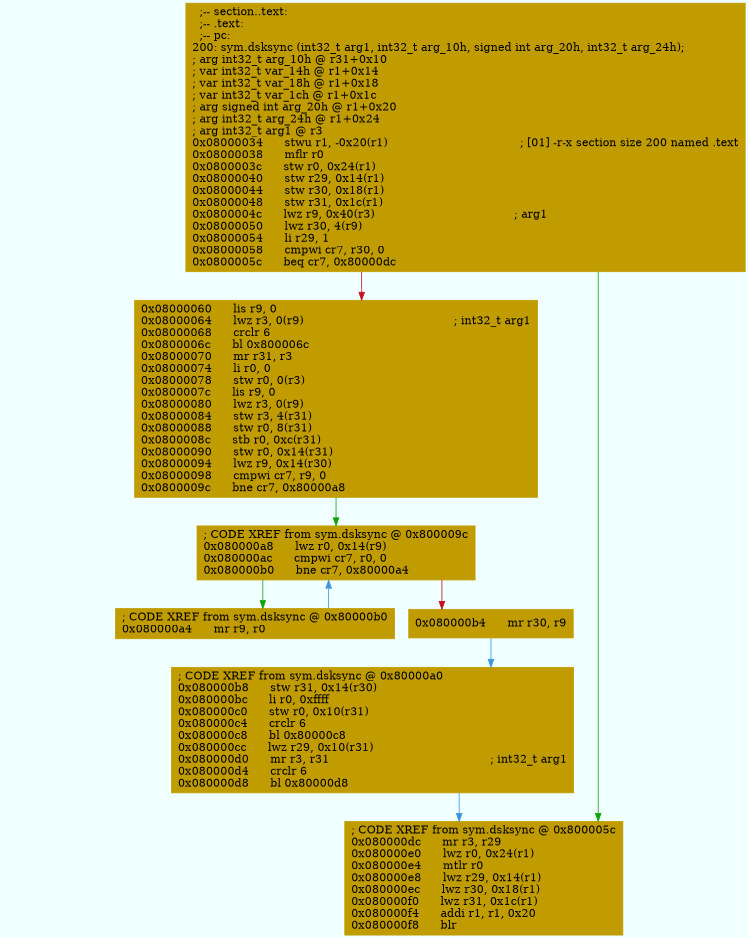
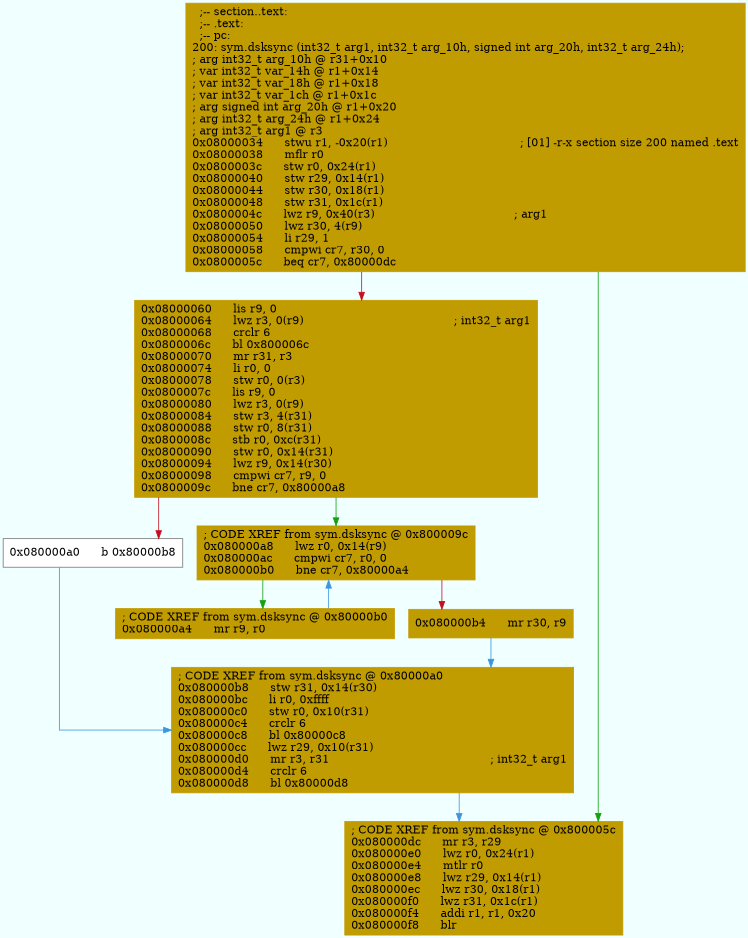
  digraph {
    bgcolor=azure
    fontname="DejaVu Serif"
    fontsize=8
    splines=ortho
    node [color="#c19c00" fillcolor="#c19c00" fontname="DejaVu Serif" shape=box style=filled]
    edge [arrowhead=normal color="#3a96dd" fontname="DejaVu Serif"]
    n1 [label="  ;-- section..text:\l  ;-- .text:\l  ;-- pc:\l200: sym.dsksync (int32_t arg1, int32_t arg_10h, signed int arg_20h, int32_t arg_24h);\l; arg int32_t arg_10h @ r31+0x10\l; var int32_t var_14h @ r1+0x14\l; var int32_t var_18h @ r1+0x18\l; var int32_t var_1ch @ r1+0x1c\l; arg signed int arg_20h @ r1+0x20\l; arg int32_t arg_24h @ r1+0x24\l; arg int32_t arg1 @ r3\l0x08000034      stwu r1, -0x20(r1)                                     ; [01] -r-x section size 200 named .text\l0x08000038      mflr r0\l0x0800003c      stw r0, 0x24(r1)\l0x08000040      stw r29, 0x14(r1)\l0x08000044      stw r30, 0x18(r1)\l0x08000048      stw r31, 0x1c(r1)\l0x0800004c      lwz r9, 0x40(r3)                                       ; arg1\l0x08000050      lwz r30, 4(r9)\l0x08000054      li r29, 1\l0x08000058      cmpwi cr7, r30, 0\l0x0800005c      beq cr7, 0x80000dc\l"]
    n2 [label="0x08000060      lis r9, 0\l0x08000064      lwz r3, 0(r9)                                          ; int32_t arg1\l0x08000068      crclr 6\l0x0800006c      bl 0x800006c\l0x08000070      mr r31, r3\l0x08000074      li r0, 0\l0x08000078      stw r0, 0(r3)\l0x0800007c      lis r9, 0\l0x08000080      lwz r3, 0(r9)\l0x08000084      stw r3, 4(r31)\l0x08000088      stw r0, 8(r31)\l0x0800008c      stb r0, 0xc(r31)\l0x08000090      stw r0, 0x14(r31)\l0x08000094      lwz r9, 0x14(r30)\l0x08000098      cmpwi cr7, r9, 0\l0x0800009c      bne cr7, 0x80000a8\l"]
    n3 [label="; CODE XREF from sym.dsksync @ 0x800005c\l0x080000dc      mr r3, r29\l0x080000e0      lwz r0, 0x24(r1)\l0x080000e4      mtlr r0\l0x080000e8      lwz r29, 0x14(r1)\l0x080000ec      lwz r30, 0x18(r1)\l0x080000f0      lwz r31, 0x1c(r1)\l0x080000f4      addi r1, r1, 0x20\l0x080000f8      blr\l"]
+   n4 [color="#767676" fillcolor=white label="0x080000a0      b 0x80000b8\l"]
    n5 [label="; CODE XREF from sym.dsksync @ 0x800009c\l0x080000a8      lwz r0, 0x14(r9)\l0x080000ac      cmpwi cr7, r0, 0\l0x080000b0      bne cr7, 0x80000a4\l"]
    n6 [label="; CODE XREF from sym.dsksync @ 0x80000a0\l0x080000b8      stw r31, 0x14(r30)\l0x080000bc      li r0, 0xffff\l0x080000c0      stw r0, 0x10(r31)\l0x080000c4      crclr 6\l0x080000c8      bl 0x80000c8\l0x080000cc      lwz r29, 0x10(r31)\l0x080000d0      mr r3, r31                                             ; int32_t arg1\l0x080000d4      crclr 6\l0x080000d8      bl 0x80000d8\l"]
    n7 [label="; CODE XREF from sym.dsksync @ 0x80000b0\l0x080000a4      mr r9, r0\l"]
    n8 [label="0x080000b4      mr r30, r9\l"]
    n1 -> n2 [color="#c50f1f"]
    n1 -> n3 [color="#13a10e"]
+   n2 -> n4 [color="#c50f1f"]
    n2 -> n5 [color="#13a10e"]
+   n4 -> n6
    n5 -> n7 [color="#13a10e"]
    n5 -> n8 [color="#c50f1f"]
    n6 -> n3
    n7 -> n5
    n8 -> n6
  }
